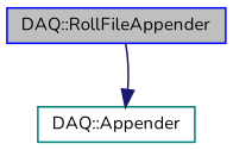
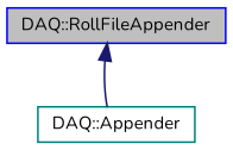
  digraph {
    fontname=Nunito
    node [fontname=Nunito fontsize=10 shape=record style=filled]
    n1 [color=blue fillcolor=grey75 fontcolor=black height=0.2 label="DAQ::RollFileAppender" width=0.4]
    n2 [color=teal fillcolor=white height=0.2 label="DAQ::Appender" width=0.4]
-   n2 -> n1 [color=midnightblue dir=back fontname=Nunito fontsize=10 labelfontname=Helvetica labelfontsize=10 style=solid]
+   n1 -> n2 [color=midnightblue dir=back fontname=Nunito fontsize=10 labelfontname=Helvetica labelfontsize=10 style=solid]
  }
